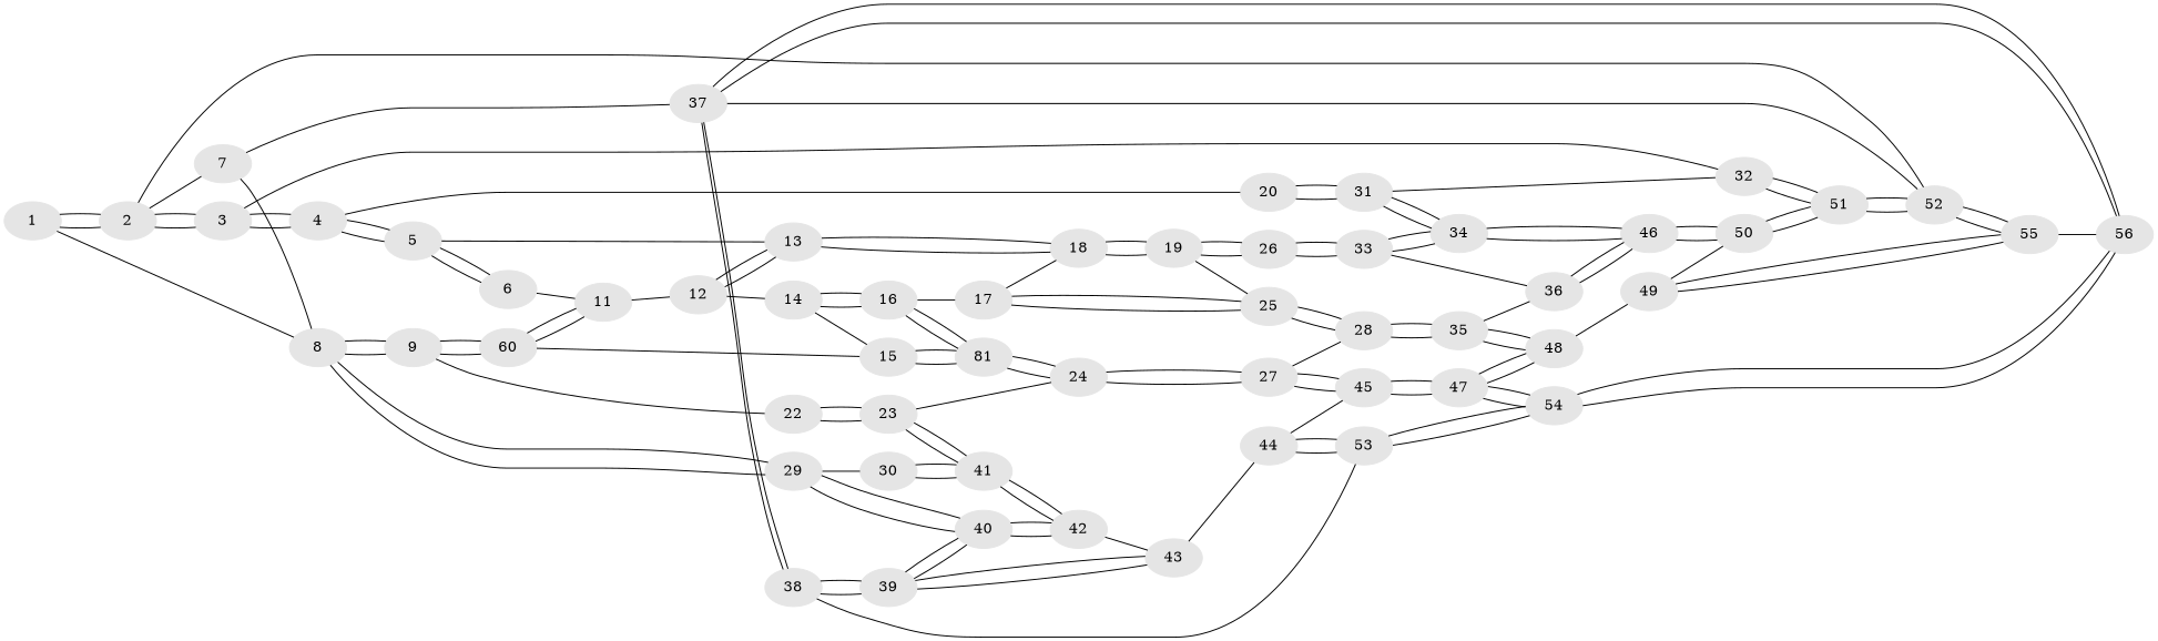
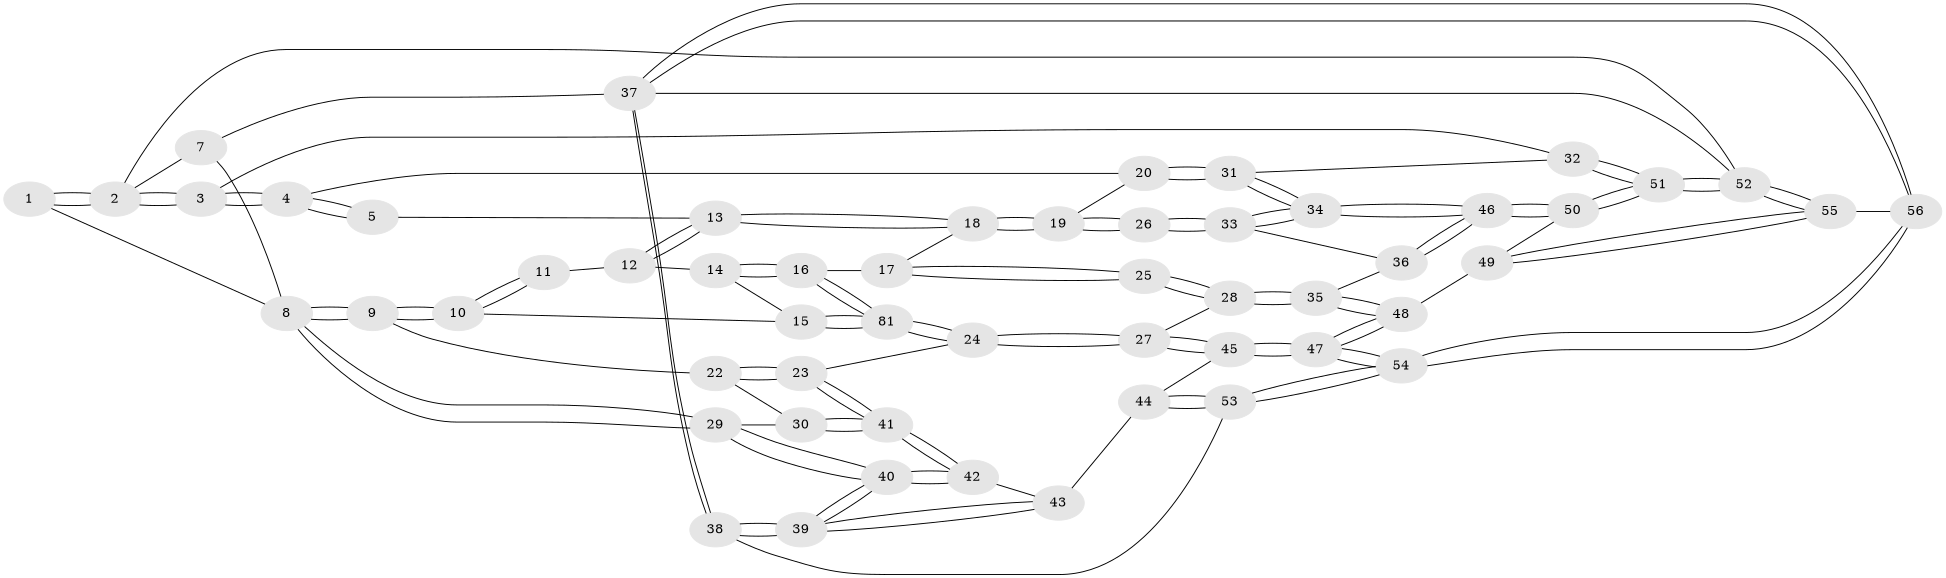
  graph {
    rankdir=LR
    node [color=gray90 style=filled]
    1
    2
    8
    7
    3
    52
    37
    4
    32
    55
    5
    20
    51
-   6
    13
    31
    11
    18
    12
    9
    29
    38
    56
-   10 [label=60]
+   10
    22
    30
    40
    15
    23
    n30 [label=81]
    14
    16
    19
    17
    24
    25
    28
    26
    33
    34
    27
    41
    42
    45
    35
    36
    47
    48
    46
    50
    49
    39
    53
    43
    54
    44
    1 -- 2
    1 -- 2
    1 -- 8
    2 -- 7
    2 -- 3
    2 -- 3
    2 -- 52
    8 -- 9
    8 -- 9
    8 -- 29
    8 -- 29
    7 -- 8
    7 -- 37
    3 -- 4
    3 -- 4
    3 -- 32
    52 -- 55
    52 -- 55
    37 -- 52
    37 -- 38
    37 -- 38
    37 -- 56
    37 -- 56
    4 -- 5
    4 -- 5
    4 -- 20
    32 -- 51
    32 -- 51
    55 -- 56
-   5 -- 6
-   5 -- 6
    5 -- 13
    20 -- 31
    20 -- 31
    51 -- 52
    51 -- 52
-   6 -- 11
    13 -- 18
    13 -- 18
    31 -- 32
    31 -- 34
    31 -- 34
    11 -- 12
    18 -- 19
    18 -- 19
    12 -- 13
    12 -- 13
    12 -- 14
    9 -- 10
    9 -- 10
    9 -- 22
    29 -- 30
    29 -- 40
    29 -- 40
    38 -- 39
    38 -- 39
    38 -- 53
    10 -- 11
    10 -- 11
    10 -- 15
+   22 -- 30
    22 -- 23
    22 -- 23
    30 -- 41
    30 -- 41
    40 -- 42
    40 -- 42
    15 -- n30
    15 -- n30
    23 -- 24
    23 -- 41
    23 -- 41
    n30 -- 24
    n30 -- 24
    14 -- 15
    14 -- 16
    14 -- 16
    16 -- n30
    16 -- n30
    16 -- 17
-   19 -- 25
+   19 -- 20
    19 -- 26
    19 -- 26
    17 -- 18
    17 -- 25
    17 -- 25
    24 -- 27
    24 -- 27
    25 -- 28
    25 -- 28
    28 -- 35
    28 -- 35
    26 -- 33
    26 -- 33
    33 -- 34
    33 -- 34
    33 -- 36
    34 -- 46
    34 -- 46
    27 -- 28
    27 -- 45
    27 -- 45
    41 -- 42
    41 -- 42
    42 -- 43
    45 -- 47
    45 -- 47
    35 -- 36
    35 -- 48
    35 -- 48
    36 -- 46
    36 -- 46
    47 -- 48
    47 -- 48
    47 -- 54
    47 -- 54
    48 -- 49
    46 -- 50
    46 -- 50
    50 -- 51
    50 -- 51
    49 -- 55
    49 -- 55
    49 -- 50
    39 -- 40
    39 -- 40
    39 -- 43
    39 -- 43
    53 -- 54
    53 -- 54
    43 -- 44
    54 -- 56
    54 -- 56
    44 -- 45
    44 -- 53
    44 -- 53
  }
